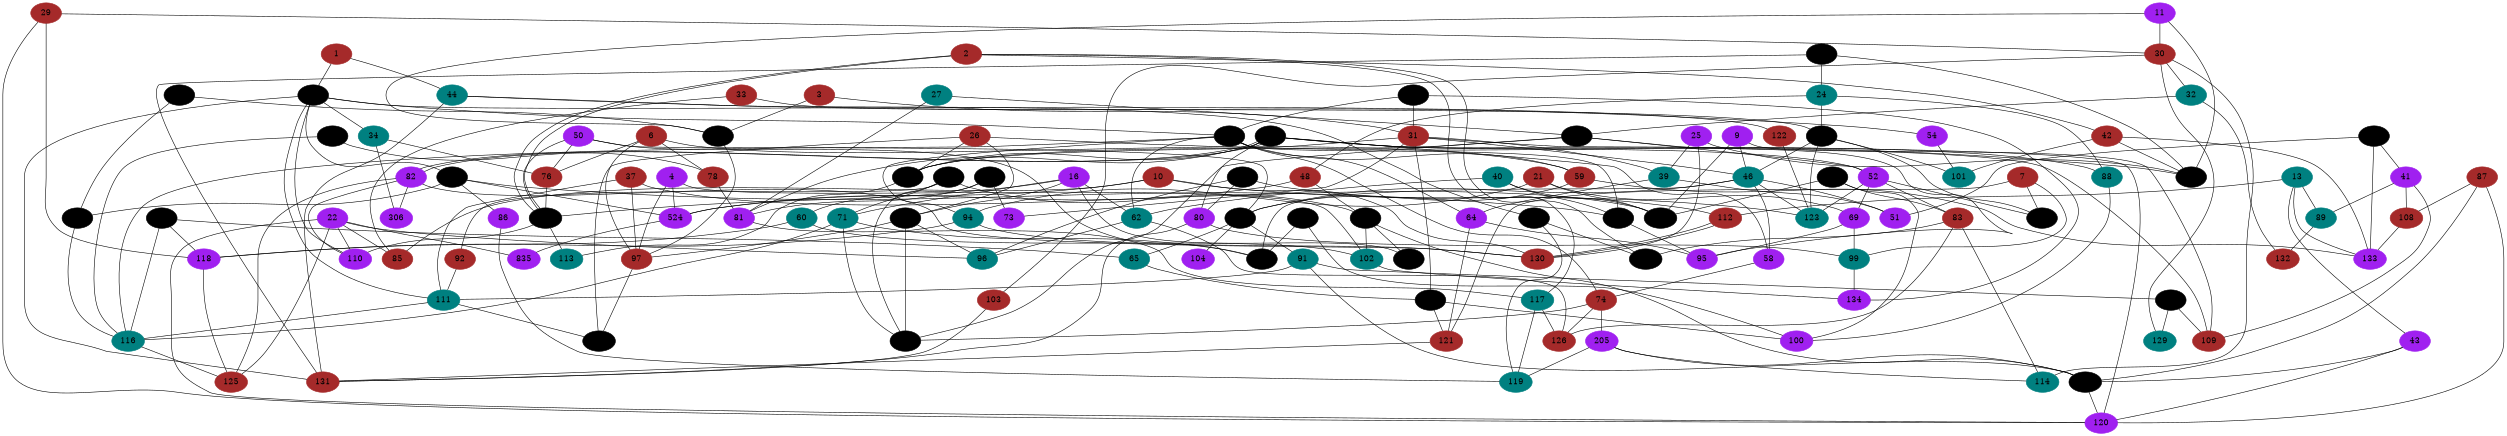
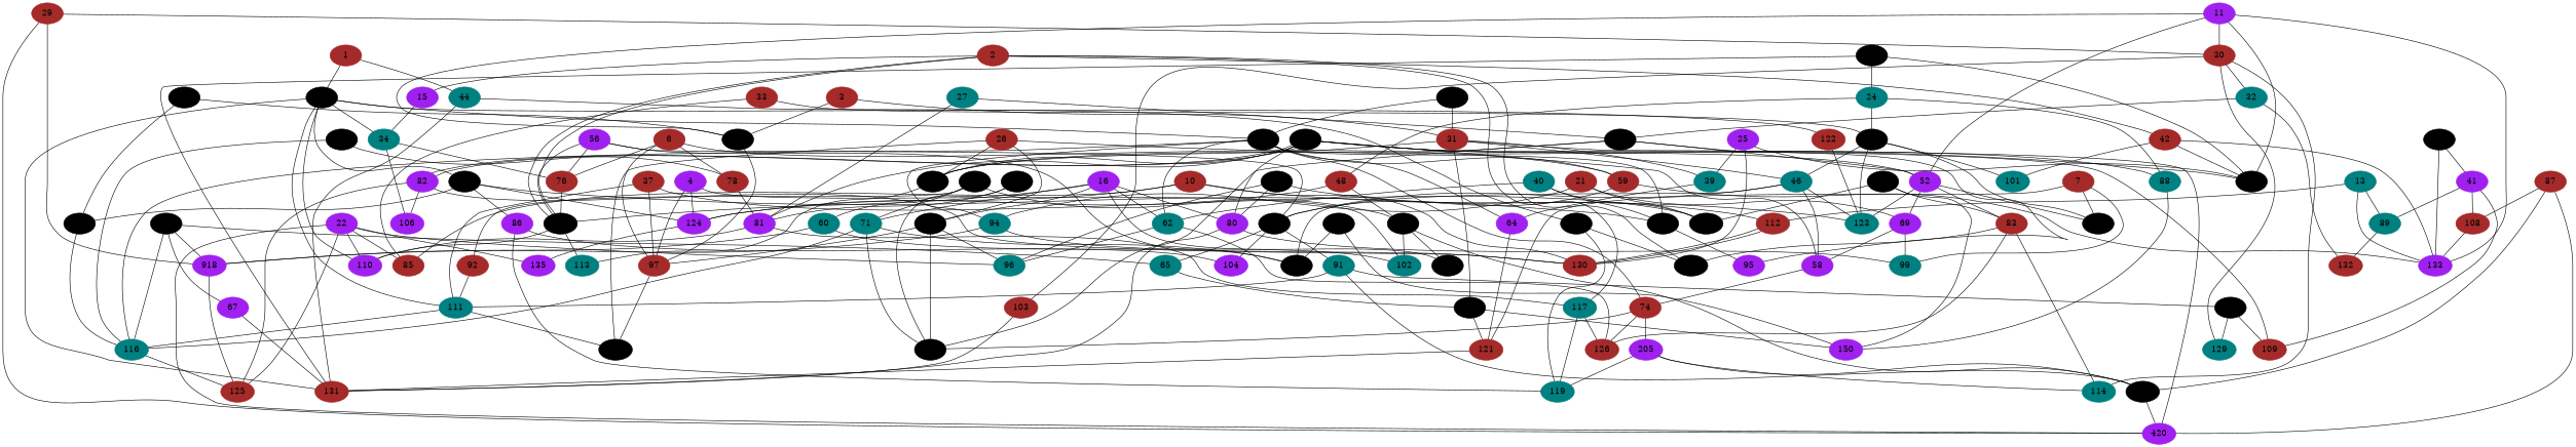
  graph {
    node [color=black style=filled]
    1 [color=brown]
    5
    44 [color=teal]
    17
    20
    34 [color=teal]
    110 [color=purple]
    111 [color=teal]
    122 [color=brown]
    131 [color=brown]
-   54 [color=purple]
    98
    2 [color=brown]
+   15 [color=purple]
    42 [color=brown]
    107
    117 [color=teal]
    128
    133 [color=purple]
    45
    101 [color=teal]
    113 [color=teal]
    126 [color=brown]
    119 [color=teal]
    3 [color=brown]
    31 [color=brown]
    35
    46 [color=teal]
-   120 [color=purple]
+   120 [color=purple label=420]
    39 [color=teal]
    55
-   73 [color=purple]
    75
    97 [color=brown]
    4 [color=purple]
    102 [color=teal]
-   124 [color=purple label=524]
+   124 [color=purple]
    136
-   134 [color=purple]
-   135 [color=purple label=835]
+   135 [color=purple]
    49
    53
    86 [color=purple]
    59 [color=brown]
    62 [color=teal]
    64 [color=purple]
    74 [color=brown]
    94 [color=teal]
    116 [color=teal]
    76 [color=brown]
-   106 [color=purple label=306]
+   106 [color=purple]
    123 [color=teal]
    6 [color=brown]
    78 [color=brown]
    63
    81 [color=purple]
    7 [color=brown]
    90
    99 [color=teal]
    121 [color=brown]
    41 [color=purple]
    8
-   51 [color=purple]
    109 [color=brown]
    89 [color=teal]
    108 [color=brown]
-   9 [color=purple]
    127
    84
    58 [color=purple]
    10 [color=brown]
    85 [color=brown]
    130 [color=brown]
    11 [color=purple]
    30 [color=brown]
    52 [color=purple]
    32 [color=teal]
    103 [color=brown]
    114 [color=teal]
    129 [color=teal]
    69 [color=purple]
    83 [color=brown]
    12
    24 [color=teal]
    36
    48 [color=brown]
    88 [color=teal]
    13 [color=teal]
-   43 [color=purple]
    112 [color=brown]
    115
    132 [color=brown]
    14
-   100 [color=purple]
+   100 [color=purple label=150]
    16 [color=purple]
    66
    68
    71 [color=teal]
    80 [color=purple]
    96 [color=teal]
    77
    95 [color=purple]
    104 [color=purple]
    18
    57
    60 [color=teal]
    92 [color=brown]
-   118 [color=purple]
+   118 [color=purple label=918]
    19
    n110 [color=purple label=205]
    125 [color=brown]
    21 [color=brown]
    22 [color=purple]
    23
    25 [color=purple]
    26 [color=brown]
    27 [color=teal]
    47
    28
    82 [color=purple]
    29 [color=brown]
    33 [color=brown]
    37 [color=brown]
    38
    40 [color=teal]
    65 [color=teal]
    91 [color=teal]
-   56 [color=purple label=50]
+   56 [color=purple]
    61
+   67 [color=purple]
    93
    70
    72
    79
    87 [color=brown]
    1 -- 5
    1 -- 44
    5 -- 17
    5 -- 20
    5 -- 34
    5 -- 110
    5 -- 111
    5 -- 122
    5 -- 131
    44 -- 131
-   44 -- 54
    44 -- 98
    17 -- 124
    17 -- 49
    17 -- 53
    17 -- 86
    20 -- 53
    20 -- 59
    20 -- 62
    20 -- 64
    20 -- 74
    20 -- 94
    20 -- 116
    34 -- 76
    34 -- 106
    111 -- 136
    111 -- 116
    122 -- 123
-   54 -- 101
    98 -- 128
    98 -- 119
+   2 -- 15
    2 -- 42
    2 -- 107
    2 -- 107
    2 -- 117
    2 -- 128
+   15 -- 34
    42 -- 133
    42 -- 45
    42 -- 101
    107 -- 110
    107 -- 113
    117 -- 126
    117 -- 119
    3 -- 31
    3 -- 35
    31 -- 46
    31 -- 120
    31 -- 39
    31 -- 55
-   31 -- 73
    31 -- 75
    35 -- 97
    46 -- 123
    46 -- 63
-   46 -- 51
    46 -- 84
    46 -- 58
    39 -- 64
-   39 -- 51
    55 -- 113
    75 -- 121
    75 -- 100
    97 -- 136
    4 -- 97
    4 -- 102
    4 -- 124
-   102 -- 134
    124 -- 135
    49 -- 116
    53 -- 95
    86 -- 119
+   86 -- 104
    59 -- 133
    59 -- 63
    62 -- 126
    62 -- 96
    64 -- 121
-   64 -- 95
    74 -- 126
    74 -- 77
    74 -- n110
    94 -- 130
    94 -- 118
    116 -- 125
    76 -- 107
    6 -- 97
    6 -- 59
    6 -- 76
    6 -- 78
    78 -- 81
    63 -- 104
    63 -- 65
    63 -- 91
-   82 -- 110
+   81 -- 110
    81 -- 117
    7 -- 90
    7 -- 99
    7 -- 121
-   99 -- 134
    121 -- 131
    41 -- 109
    41 -- 89
    41 -- 108
    8 -- 133
    8 -- 41
-   8 -- 51
    89 -- 132
    108 -- 133
-   9 -- 46
-   9 -- 109
-   9 -- 127
    58 -- 74
    10 -- 124
    10 -- 123
    10 -- 85
    10 -- 130
+   11 -- 133
    11 -- 45
    11 -- 35
    11 -- 30
+   11 -- 52
    30 -- 32
    30 -- 103
    30 -- 114
    30 -- 129
    52 -- 123
    52 -- 90
    52 -- 69
    52 -- 83
    32 -- 132
    32 -- 47
    103 -- 131
    69 -- 99
-   69 -- 95
+   69 -- 58
    83 -- 128
    83 -- 126
    83 -- 114
    12 -- 131
    12 -- 45
    12 -- 24
    24 -- 36
    24 -- 48
    24 -- 88
    36 -- 101
    36 -- 46
    36 -- 123
    36 -- 90
    48 -- 124
    48 -- 57
    88 -- 100
    13 -- 133
    13 -- 89
-   13 -- 43
    13 -- 112
-   43 -- 120
-   43 -- 115
    112 -- 130
    112 -- 130
    115 -- 120
    14 -- 84
    14 -- 100
    16 -- 107
    16 -- 62
    16 -- 66
    16 -- 68
    16 -- 71
+   16 -- 80
    66 -- 97
    66 -- 96
    66 -- 77
    71 -- 116
    71 -- 84
    71 -- 77
    80 -- 131
    80 -- 99
    18 -- 71
    18 -- 57
    18 -- 60
    18 -- 92
    57 -- 102
    57 -- 115
    57 -- 68
    60 -- 102
    60 -- 118
    92 -- 111
    118 -- 125
    19 -- 20
    19 -- 31
-   19 -- 134
    n110 -- 119
    n110 -- 114
    n110 -- 115
    21 -- 94
    21 -- 127
    21 -- 69
    22 -- 110
    22 -- 120
    22 -- 135
    22 -- 85
    22 -- 96
    22 -- 125
    23 -- 35
    23 -- 49
    25 -- 45
    25 -- 39
    25 -- 130
    26 -- 45
    26 -- 55
    26 -- 136
    26 -- 66
    27 -- 81
    27 -- 47
    47 -- 55
    47 -- 52
    47 -- 77
    47 -- 95
    28 -- 55
    28 -- 81
    28 -- 109
    28 -- 58
    28 -- 52
    28 -- 88
    28 -- 80
    28 -- 82
    28 -- 82
    82 -- 106
    82 -- 130
    82 -- 125
    29 -- 120
    29 -- 30
    29 -- 118
    33 -- 85
    33 -- 36
    37 -- 111
    37 -- 97
    37 -- 127
    38 -- 116
    38 -- 78
    40 -- 53
    40 -- 62
    40 -- 127
    65 -- 75
    91 -- 111
    91 -- 115
    91 -- 93
    56 -- 107
    56 -- 76
    56 -- 63
    56 -- 84
    61 -- 116
    61 -- 118
    61 -- 65
+   61 -- 67
+   67 -- 131
    93 -- 109
    93 -- 129
    70 -- 127
    70 -- 83
    70 -- 100
-   72 -- 73
    72 -- 81
    72 -- 77
    79 -- 112
    79 -- 80
    79 -- 96
    87 -- 120
    87 -- 108
    87 -- 115
  }
